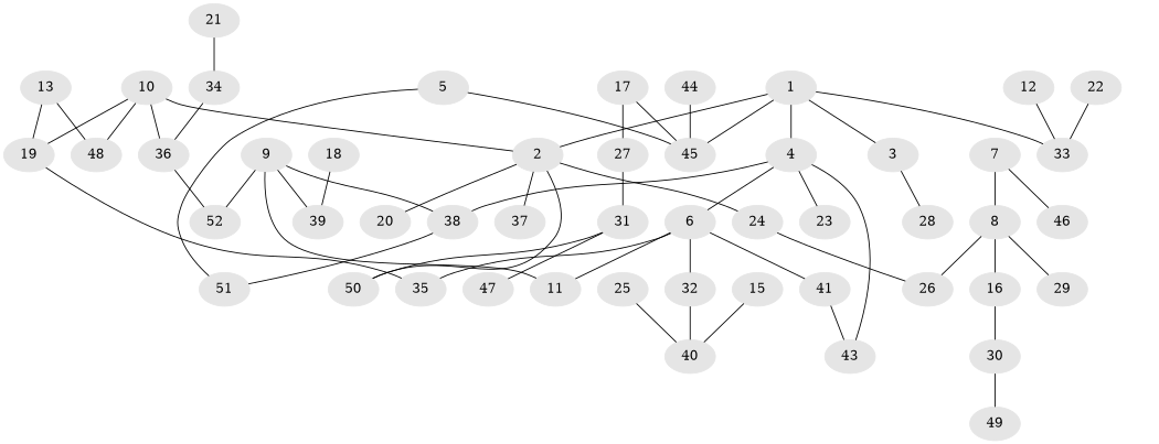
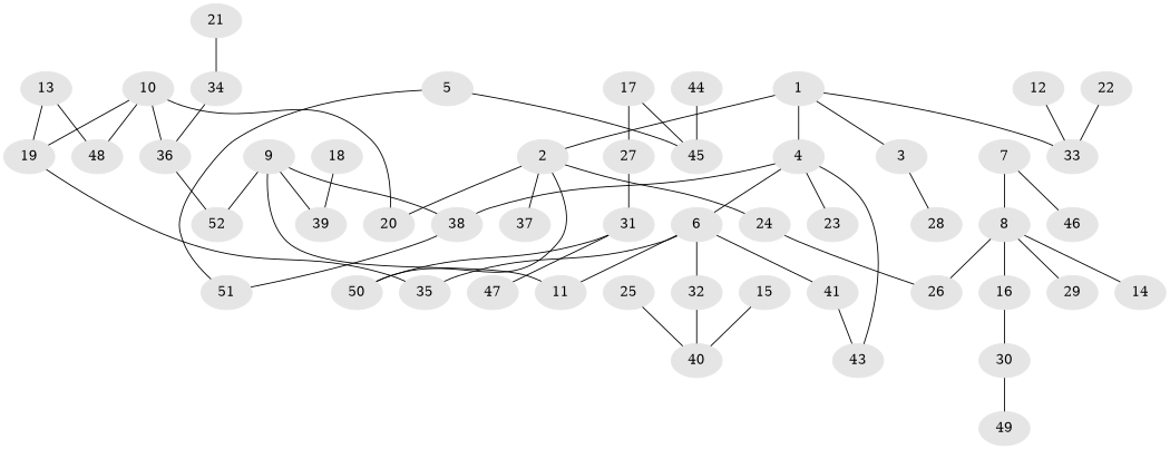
  graph {
    node [color=gray90 style=filled]
    edge [weight=1.0]
    1
    2
    3
    4
    33
    45
    20
    24
    37
    50
    28
    6
    38
    43
    23
    26
    11
    32
    35
    41
    51
    5
    40
    7
    8
    46
+   14
    16
    29
    30
    9
    39
    n33 [label=52]
    10
    19
    36
    48
    12
    13
    15
    49
    17
    27
    31
    18
    21
    34
    22
    25
    47
    44
    1 -- 2
    1 -- 3
    1 -- 4
    1 -- 33
-   1 -- 45
    2 -- 20
    2 -- 24
    2 -- 37
    2 -- 50
    3 -- 28
    4 -- 6
    4 -- 38
    4 -- 43
    4 -- 23
    24 -- 26
    6 -- 11
    6 -- 32
    6 -- 35
    6 -- 41
    38 -- 51
    32 -- 40
    41 -- 43
    5 -- 45
    5 -- 51
    7 -- 8
    7 -- 46
    8 -- 26
+   8 -- 14
    8 -- 16
    8 -- 29
    16 -- 30
    30 -- 49
    9 -- 38
    9 -- 11
    9 -- 39 [weight=2.0]
    9 -- n33
-   10 -- 2
+   10 -- 20
    10 -- 19
    10 -- 36
    10 -- 48
    19 -- 35
    36 -- n33
    12 -- 33
    13 -- 19
    13 -- 48
    15 -- 40
    17 -- 45
    17 -- 27
    27 -- 31
    31 -- 50
    31 -- 47
    18 -- 39
    21 -- 34
    34 -- 36
    22 -- 33
    25 -- 40
    44 -- 45
  }
